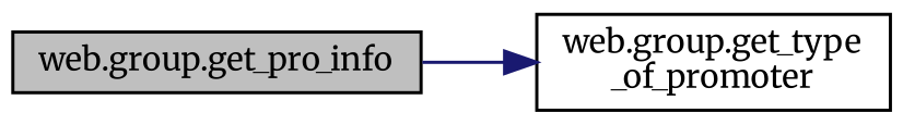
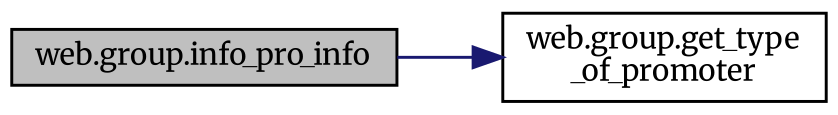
  digraph {
    rankdir=LR
    fontname=Merriweather
    node [color=black fontname=Merriweather fontsize=10 shape=record style=filled]
-   n1 [fillcolor=grey75 fontcolor=black height=0.2 label="web.group.get_pro_info" width=0.4]
+   n1 [fillcolor=grey75 fontcolor=black height=0.2 label="web.group.info_pro_info" width=0.4]
    n2 [fillcolor=white height=0.2 label="web.group.get_type\l_of_promoter" width=0.4]
    n1 -> n2 [color=midnightblue fontname=Merriweather fontsize=10 labelfontname=Helvetica labelfontsize=10 style=solid]
  }
